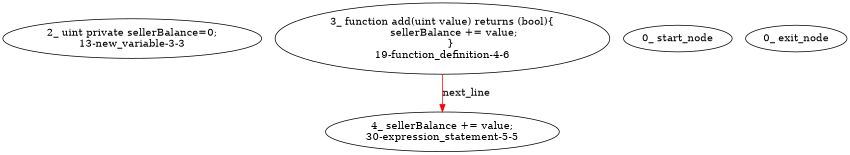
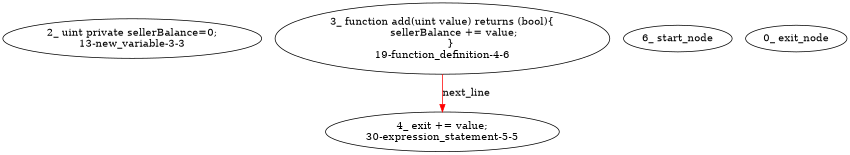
  digraph {
    n1 [label="2_ uint private sellerBalance=0;\n13-new_variable-3-3" type_label=new_variable]
    n2 [label="3_ function add(uint value) returns (bool){\n         sellerBalance += value;  \n     }\n19-function_definition-4-6" method="add(uint value)" type_label=function_definition]
-   n3 [label="4_ sellerBalance += value;\n30-expression_statement-5-5" method="add(uint value)" type_label=expression_statement]
-   n4 [label="0_ start_node" type_label=start]
+   n3 [label="4_ exit += value;\n30-expression_statement-5-5" method="add(uint value)" type_label=expression_statement]
+   n4 [label="6_ start_node" type_label=start]
    n5 [label="0_ exit_node" type_label=exit]
    n2 -> n3 [color=red controlflow_type=next_line edge_type=CFG_edge label=next_line]
  }
